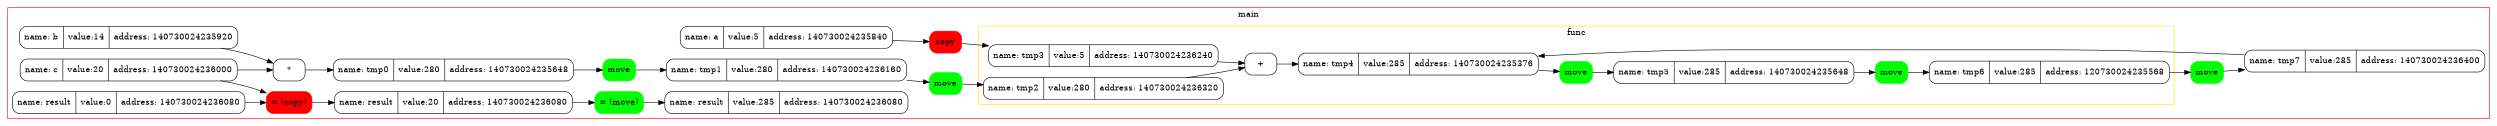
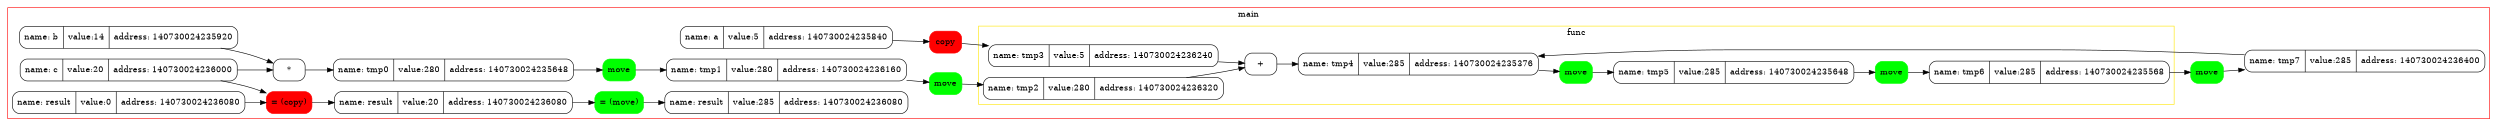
  digraph {
    rankdir=LR
    trankdir=HR
    node [shape=Mrecord]
    n1 [label="{ {name: tmp2} | {value:280} | {address: 140730024236320}} "]
    n2 [color=black label="+"]
    n3 [label="{ {name: tmp3} | {value:5} | {address: 140730024236240}} "]
    n4 [label="{ {name: tmp4} | {value:285} | {address: 140730024235376}} "]
    n5 [color=green label=move style=filled]
    n6 [label="{ {name: tmp5} | {value:285} | {address: 140730024235648}} "]
    n7 [color=green label=move style=filled]
-   n8 [label="{ {name: tmp6} | {value:285} | {address: 120730024235568}} "]
+   n8 [label="{ {name: tmp6} | {value:285} | {address: 140730024235568}} "]
    n9 [label="{ {name: a} | {value:5} | {address: 140730024235840}} "]
    n10 [color=red label=copy style=filled]
    n11 [label="{ {name: b} | {value:14} | {address: 140730024235920}} "]
    n12 [color=black label="*"]
    n13 [label="{ {name: c} | {value:20} | {address: 140730024236000}} "]
    n14 [color=red label="= (copy)" style=filled]
    n15 [label="{ {name: result} | {value:0} | {address: 140730024236080}} "]
    n16 [label="{ {name: result} | {value:20} | {address: 140730024236080}} "]
    n17 [color=green label="= (move)" style=filled]
    n18 [label="{ {name: tmp0} | {value:280} | {address: 140730024235648}} "]
    n19 [color=green label=move style=filled]
    n20 [label="{ {name: tmp1} | {value:280} | {address: 140730024236160}} "]
    n21 [color=green label=move style=filled]
    n22 [color=green label=move style=filled]
    n23 [label="{ {name: tmp7} | {value:285} | {address: 140730024236400}} "]
    n24 [label="{ {name: result} | {value:285} | {address: 140730024236080}} "]
    subgraph cluster_1 {
      color="0.0,1,1"
      label=main
      n9
      n10
      n11
      n12
      n13
      n14
      n15
      n16
      n17
      n18
      n19
      n20
      n21
      n22
      n23
      n24
      subgraph cluster_2 {
        color="0.15,1,1"
        label=func
        n1
        n2
        n3
        n4
        n5
        n6
        n7
        n8
      }
    }
    n1 -> n2
    n2 -> n4
    n3 -> n2
    n4 -> n5
    n5 -> n6
    n6 -> n7
    n7 -> n8
    n8 -> n22
    n9 -> n10
    n10 -> n3
    n11 -> n12
    n12 -> n18
    n13 -> n12
    n13 -> n14
    n14 -> n16
    n15 -> n14
    n16 -> n17
    n17 -> n24
    n18 -> n19
    n19 -> n20
    n20 -> n21
    n21 -> n1
    n22 -> n23
    n23 -> n4
  }
